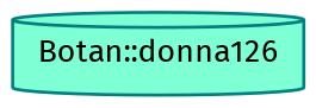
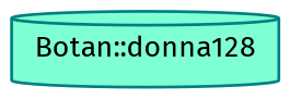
  digraph {
    rankdir=LR
    fontname="Fira Sans"
-   n1 [color=teal fillcolor=aquamarine fontname="Fira Sans" fontsize=10 height=0.2 label="Botan::donna126" shape=cylinder style=filled width=0.4]
+   n1 [color=teal fillcolor=aquamarine fontname="Fira Sans" fontsize=10 height=0.2 label="Botan::donna128" shape=cylinder style=filled width=0.4]
  }
